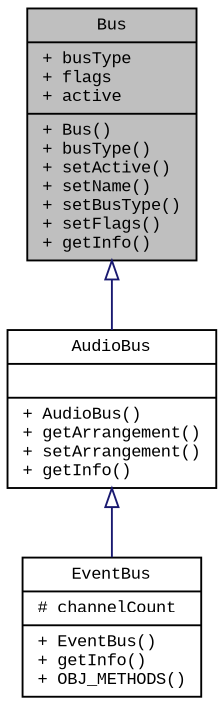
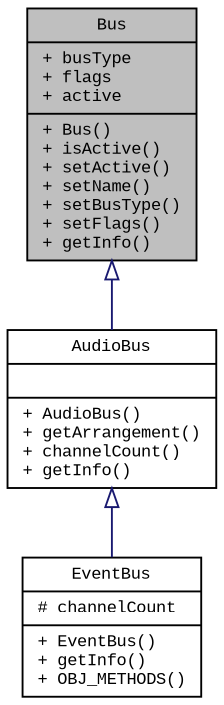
  digraph {
    fontname="Liberation Mono"
    node [color=black fontname="Liberation Mono" fontsize=9 shape=record]
    edge [arrowtail=empty color=midnightblue dir=back fontname="Liberation Mono" fontsize=9 labelfontname=Arial labelfontsize=9 style=solid]
-   n1 [fillcolor=grey75 fontcolor=black height=0.2 label="{Bus\n|+ busType\l+ flags\l+ active\l|+ Bus()\l+ busType()\l+ setActive()\l+ setName()\l+ setBusType()\l+ setFlags()\l+ getInfo()\l}" style=filled width=0.4]
-   n2 [height=0.2 label="{AudioBus\n||+ AudioBus()\l+ getArrangement()\l+ setArrangement()\l+ getInfo()\l}" width=0.4]
+   n1 [fillcolor=grey75 fontcolor=black height=0.2 label="{Bus\n|+ busType\l+ flags\l+ active\l|+ Bus()\l+ isActive()\l+ setActive()\l+ setName()\l+ setBusType()\l+ setFlags()\l+ getInfo()\l}" style=filled width=0.4]
+   n2 [height=0.2 label="{AudioBus\n||+ AudioBus()\l+ getArrangement()\l+ channelCount()\l+ getInfo()\l}" width=0.4]
    n3 [height=0.2 label="{EventBus\n|# channelCount\l|+ EventBus()\l+ getInfo()\l+ OBJ_METHODS()\l}" width=0.4]
    n1 -> n2
    n2 -> n3
  }
